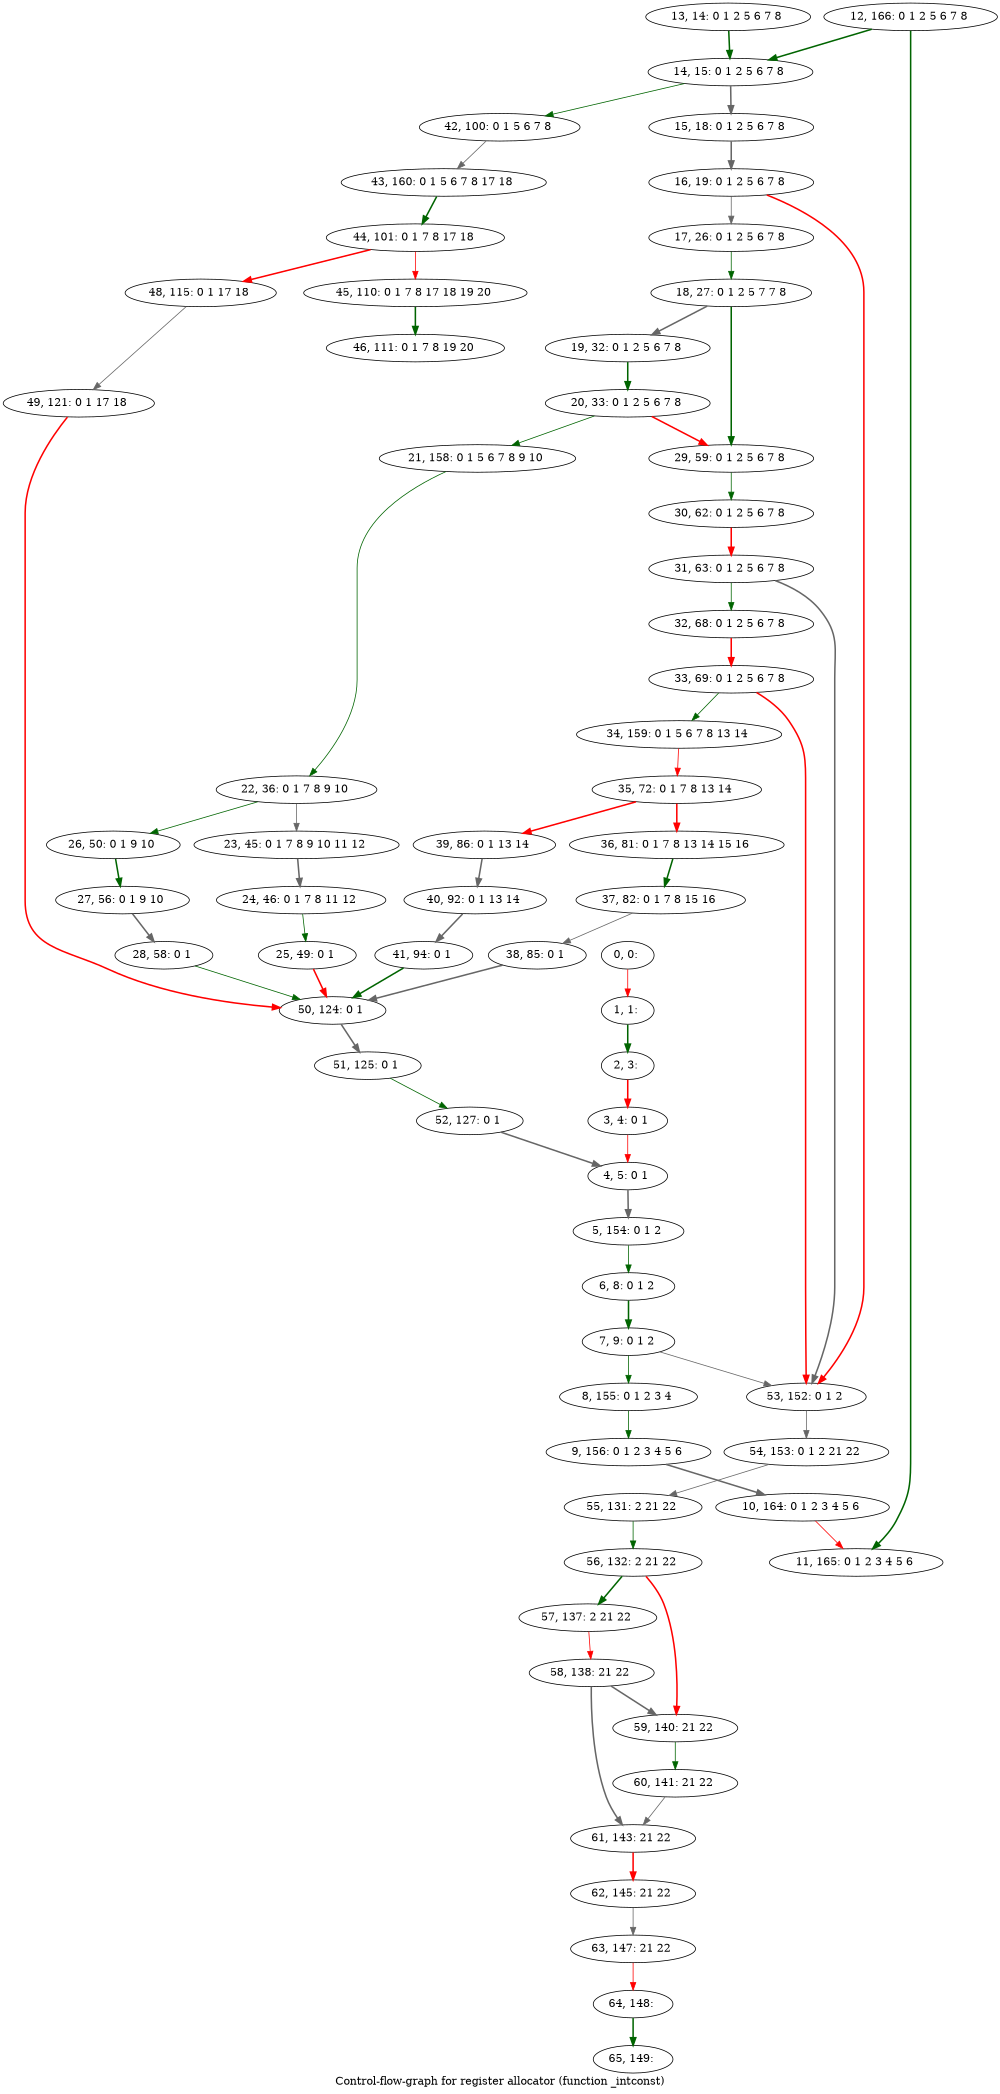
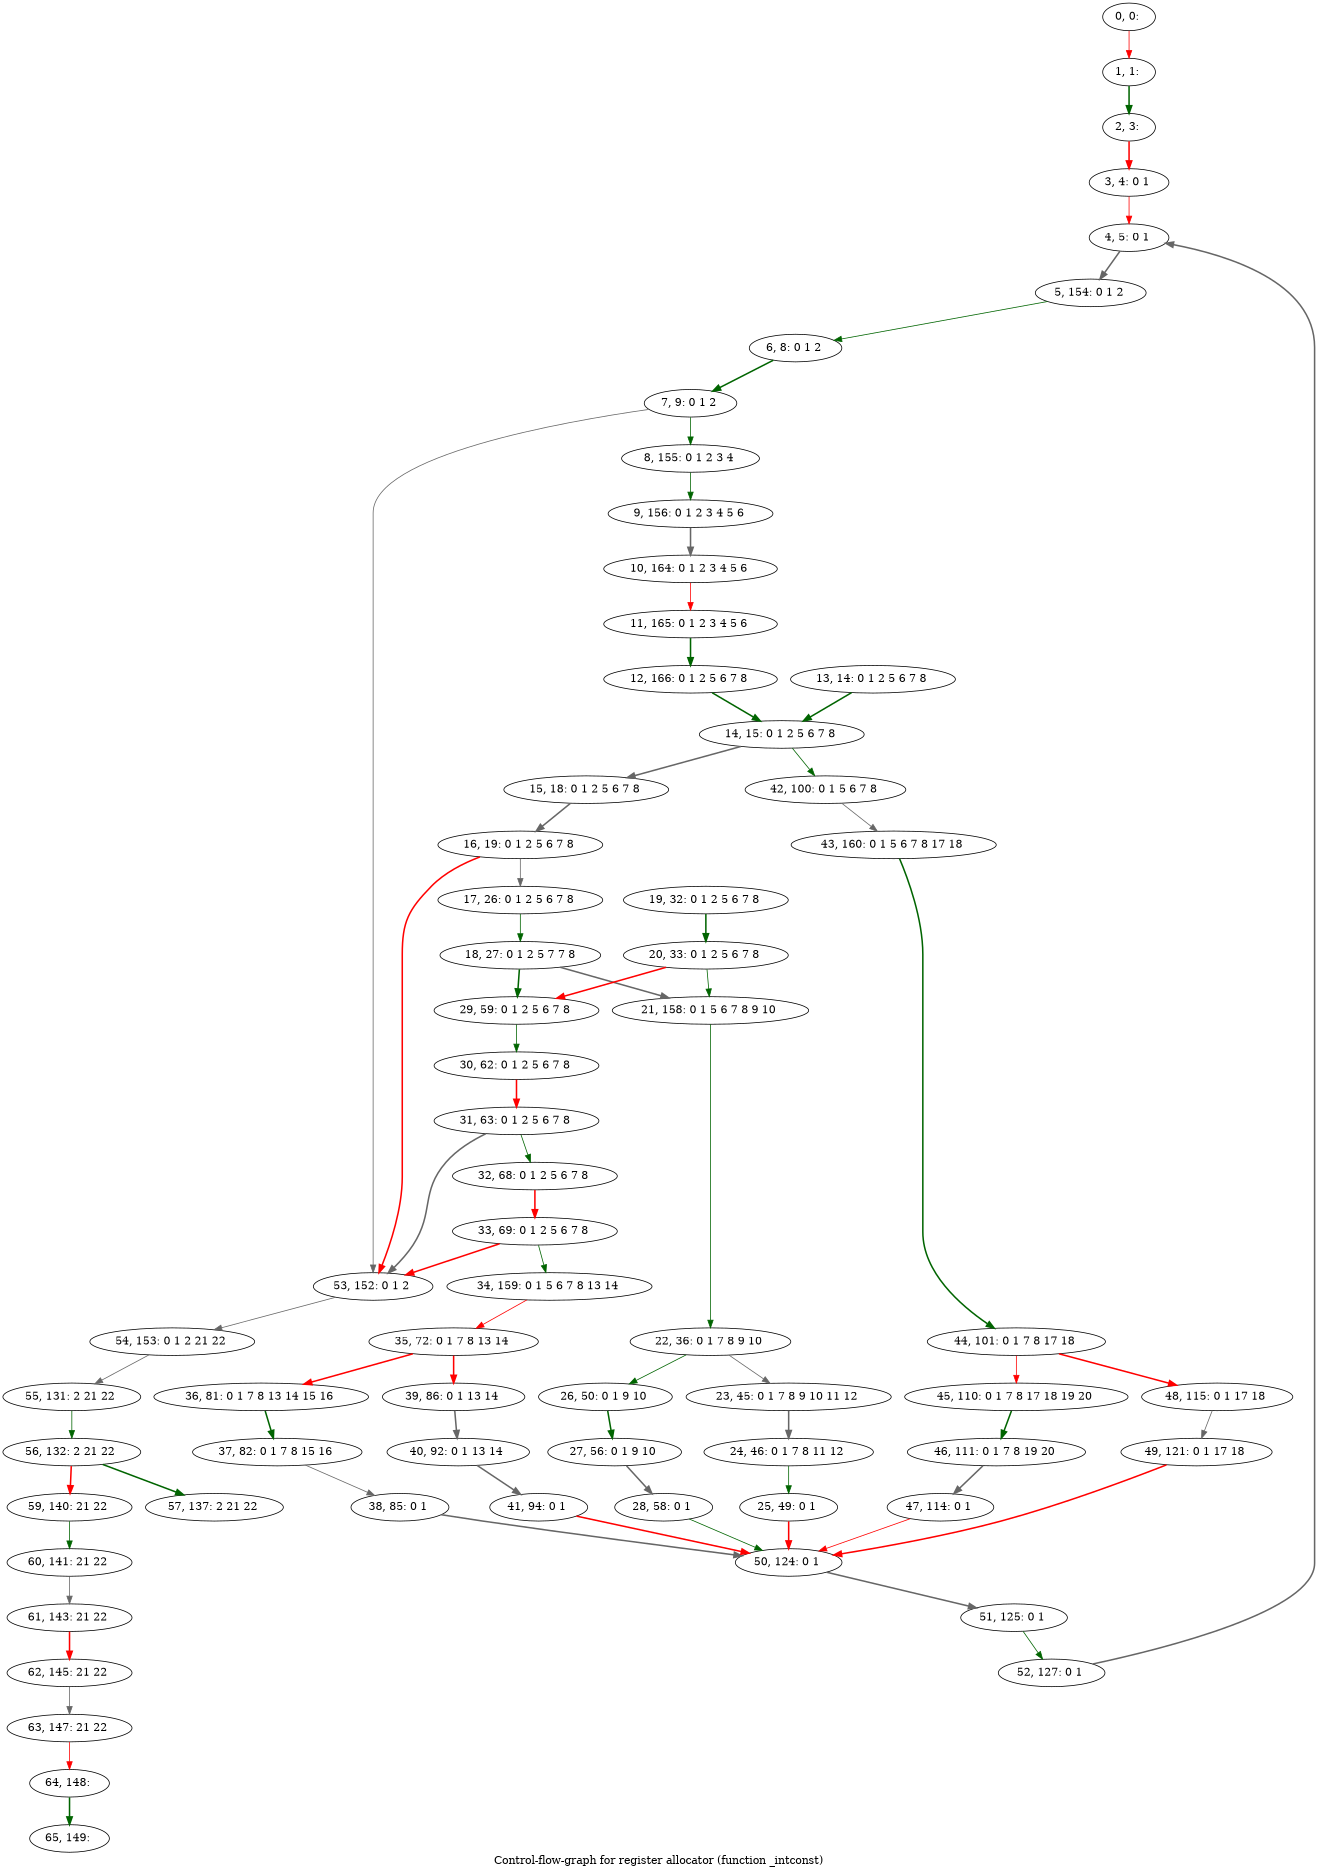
  digraph {
    fontname="DejaVu Serif"
    label="Control-flow-graph for register allocator (function _intconst)"
    node [fontname="DejaVu Serif"]
    edge [color=darkgreen fontname="DejaVu Serif" style=bold]
    n1 [label="0, 0: "]
    n2 [label="1, 1: "]
    n3 [label="2, 3: "]
    n4 [label="3, 4: 0 1 "]
    n5 [label="4, 5: 0 1 "]
    n6 [label="5, 154: 0 1 2 "]
    n7 [label="6, 8: 0 1 2 "]
    n8 [label="7, 9: 0 1 2 "]
    n9 [label="8, 155: 0 1 2 3 4 "]
    n10 [label="53, 152: 0 1 2 "]
    n11 [label="9, 156: 0 1 2 3 4 5 6 "]
    n12 [label="54, 153: 0 1 2 21 22 "]
    n13 [label="10, 164: 0 1 2 3 4 5 6 "]
    n14 [label="11, 165: 0 1 2 3 4 5 6 "]
    n15 [label="12, 166: 0 1 2 5 6 7 8 "]
    n16 [label="14, 15: 0 1 2 5 6 7 8 "]
    n17 [label="13, 14: 0 1 2 5 6 7 8 "]
    n18 [label="15, 18: 0 1 2 5 6 7 8 "]
    n19 [label="42, 100: 0 1 5 6 7 8 "]
    n20 [label="16, 19: 0 1 2 5 6 7 8 "]
    n21 [label="43, 160: 0 1 5 6 7 8 17 18 "]
    n22 [label="17, 26: 0 1 2 5 6 7 8 "]
    n23 [label="18, 27: 0 1 2 5 7 7 8"]
    n24 [label="19, 32: 0 1 2 5 6 7 8 "]
    n25 [label="29, 59: 0 1 2 5 6 7 8 "]
    n26 [label="20, 33: 0 1 2 5 6 7 8 "]
    n27 [label="30, 62: 0 1 2 5 6 7 8 "]
    n28 [label="21, 158: 0 1 5 6 7 8 9 10 "]
    n29 [label="22, 36: 0 1 7 8 9 10 "]
    n30 [label="23, 45: 0 1 7 8 9 10 11 12 "]
    n31 [label="26, 50: 0 1 9 10 "]
    n32 [label="24, 46: 0 1 7 8 11 12 "]
    n33 [label="27, 56: 0 1 9 10 "]
    n34 [label="25, 49: 0 1 "]
    n35 [label="50, 124: 0 1 "]
    n36 [label="51, 125: 0 1 "]
    n37 [label="28, 58: 0 1 "]
    n38 [label="31, 63: 0 1 2 5 6 7 8 "]
    n39 [label="32, 68: 0 1 2 5 6 7 8 "]
    n40 [label="33, 69: 0 1 2 5 6 7 8 "]
    n41 [label="34, 159: 0 1 5 6 7 8 13 14 "]
    n42 [label="35, 72: 0 1 7 8 13 14 "]
    n43 [label="36, 81: 0 1 7 8 13 14 15 16 "]
    n44 [label="39, 86: 0 1 13 14 "]
    n45 [label="37, 82: 0 1 7 8 15 16 "]
    n46 [label="40, 92: 0 1 13 14 "]
    n47 [label="38, 85: 0 1 "]
    n48 [label="41, 94: 0 1 "]
    n49 [label="44, 101: 0 1 7 8 17 18 "]
    n50 [label="45, 110: 0 1 7 8 17 18 19 20 "]
    n51 [label="48, 115: 0 1 17 18 "]
    n52 [label="46, 111: 0 1 7 8 19 20 "]
    n53 [label="49, 121: 0 1 17 18 "]
+   n54 [label="47, 114: 0 1 "]
    n55 [label="52, 127: 0 1 "]
    n56 [label="55, 131: 2 21 22 "]
    n57 [label="56, 132: 2 21 22 "]
    n58 [label="57, 137: 2 21 22 "]
    n59 [label="59, 140: 21 22 "]
-   n60 [label="58, 138: 21 22 "]
    n61 [label="60, 141: 21 22 "]
    n62 [label="61, 143: 21 22 "]
    n63 [label="62, 145: 21 22 "]
    n64 [label="63, 147: 21 22 "]
    n65 [label="64, 148: "]
    n66 [label="65, 149: "]
    n1 -> n2 [color=red style=solid]
    n2 -> n3
    n3 -> n4 [color=red]
    n4 -> n5 [color=red style=solid]
    n5 -> n6 [color=gray40]
    n6 -> n7 [style=solid]
    n7 -> n8
    n8 -> n9 [style=solid]
    n8 -> n10 [color=gray40 style=solid]
    n9 -> n11 [style=solid]
    n10 -> n12 [color=gray40 style=solid]
    n11 -> n13 [color=gray40]
    n12 -> n56 [color=gray40 style=solid]
    n13 -> n14 [color=red style=solid]
-   n15 -> n14
+   n14 -> n15
    n15 -> n16
    n16 -> n18 [color=gray40]
    n16 -> n19 [style=solid]
    n17 -> n16
    n18 -> n20 [color=gray40]
    n19 -> n21 [color=gray40 style=solid]
    n20 -> n10 [color=red]
    n20 -> n22 [color=gray40 style=solid]
    n21 -> n49
    n22 -> n23 [style=solid]
-   n23 -> n24 [color=gray40]
+   n23 -> n28 [color=gray40]
    n23 -> n25
    n24 -> n26
    n25 -> n27 [style=solid]
    n26 -> n25 [color=red]
    n26 -> n28 [style=solid]
    n27 -> n38 [color=red]
    n28 -> n29 [style=solid]
    n29 -> n30 [color=gray40 style=solid]
    n29 -> n31 [style=solid]
    n30 -> n32 [color=gray40]
    n31 -> n33
    n32 -> n34 [style=solid]
    n33 -> n37 [color=gray40]
    n34 -> n35 [color=red]
    n35 -> n36 [color=gray40]
    n36 -> n55 [style=solid]
    n37 -> n35 [style=solid]
    n38 -> n10 [color=gray40]
    n38 -> n39 [style=solid]
    n39 -> n40 [color=red]
    n40 -> n10 [color=red]
    n40 -> n41 [style=solid]
    n41 -> n42 [color=red style=solid]
    n42 -> n43 [color=red]
    n42 -> n44 [color=red]
    n43 -> n45
    n44 -> n46 [color=gray40]
    n45 -> n47 [color=gray40 style=solid]
    n46 -> n48 [color=gray40]
    n47 -> n35 [color=gray40]
-   n48 -> n35
+   n48 -> n35 [color=red]
    n49 -> n50 [color=red style=solid]
    n49 -> n51 [color=red]
    n50 -> n52
    n51 -> n53 [color=gray40 style=solid]
+   n52 -> n54 [color=gray40]
    n53 -> n35 [color=red]
+   n54 -> n35 [color=red style=solid]
    n55 -> n5 [color=gray40]
    n56 -> n57 [style=solid]
    n57 -> n58
    n57 -> n59 [color=red]
-   n58 -> n60 [color=red style=solid]
    n59 -> n61 [style=solid]
-   n60 -> n59 [color=gray40]
-   n60 -> n62 [color=gray40]
    n61 -> n62 [color=gray40 style=solid]
    n62 -> n63 [color=red]
    n63 -> n64 [color=gray40 style=solid]
    n64 -> n65 [color=red style=solid]
    n65 -> n66
  }
